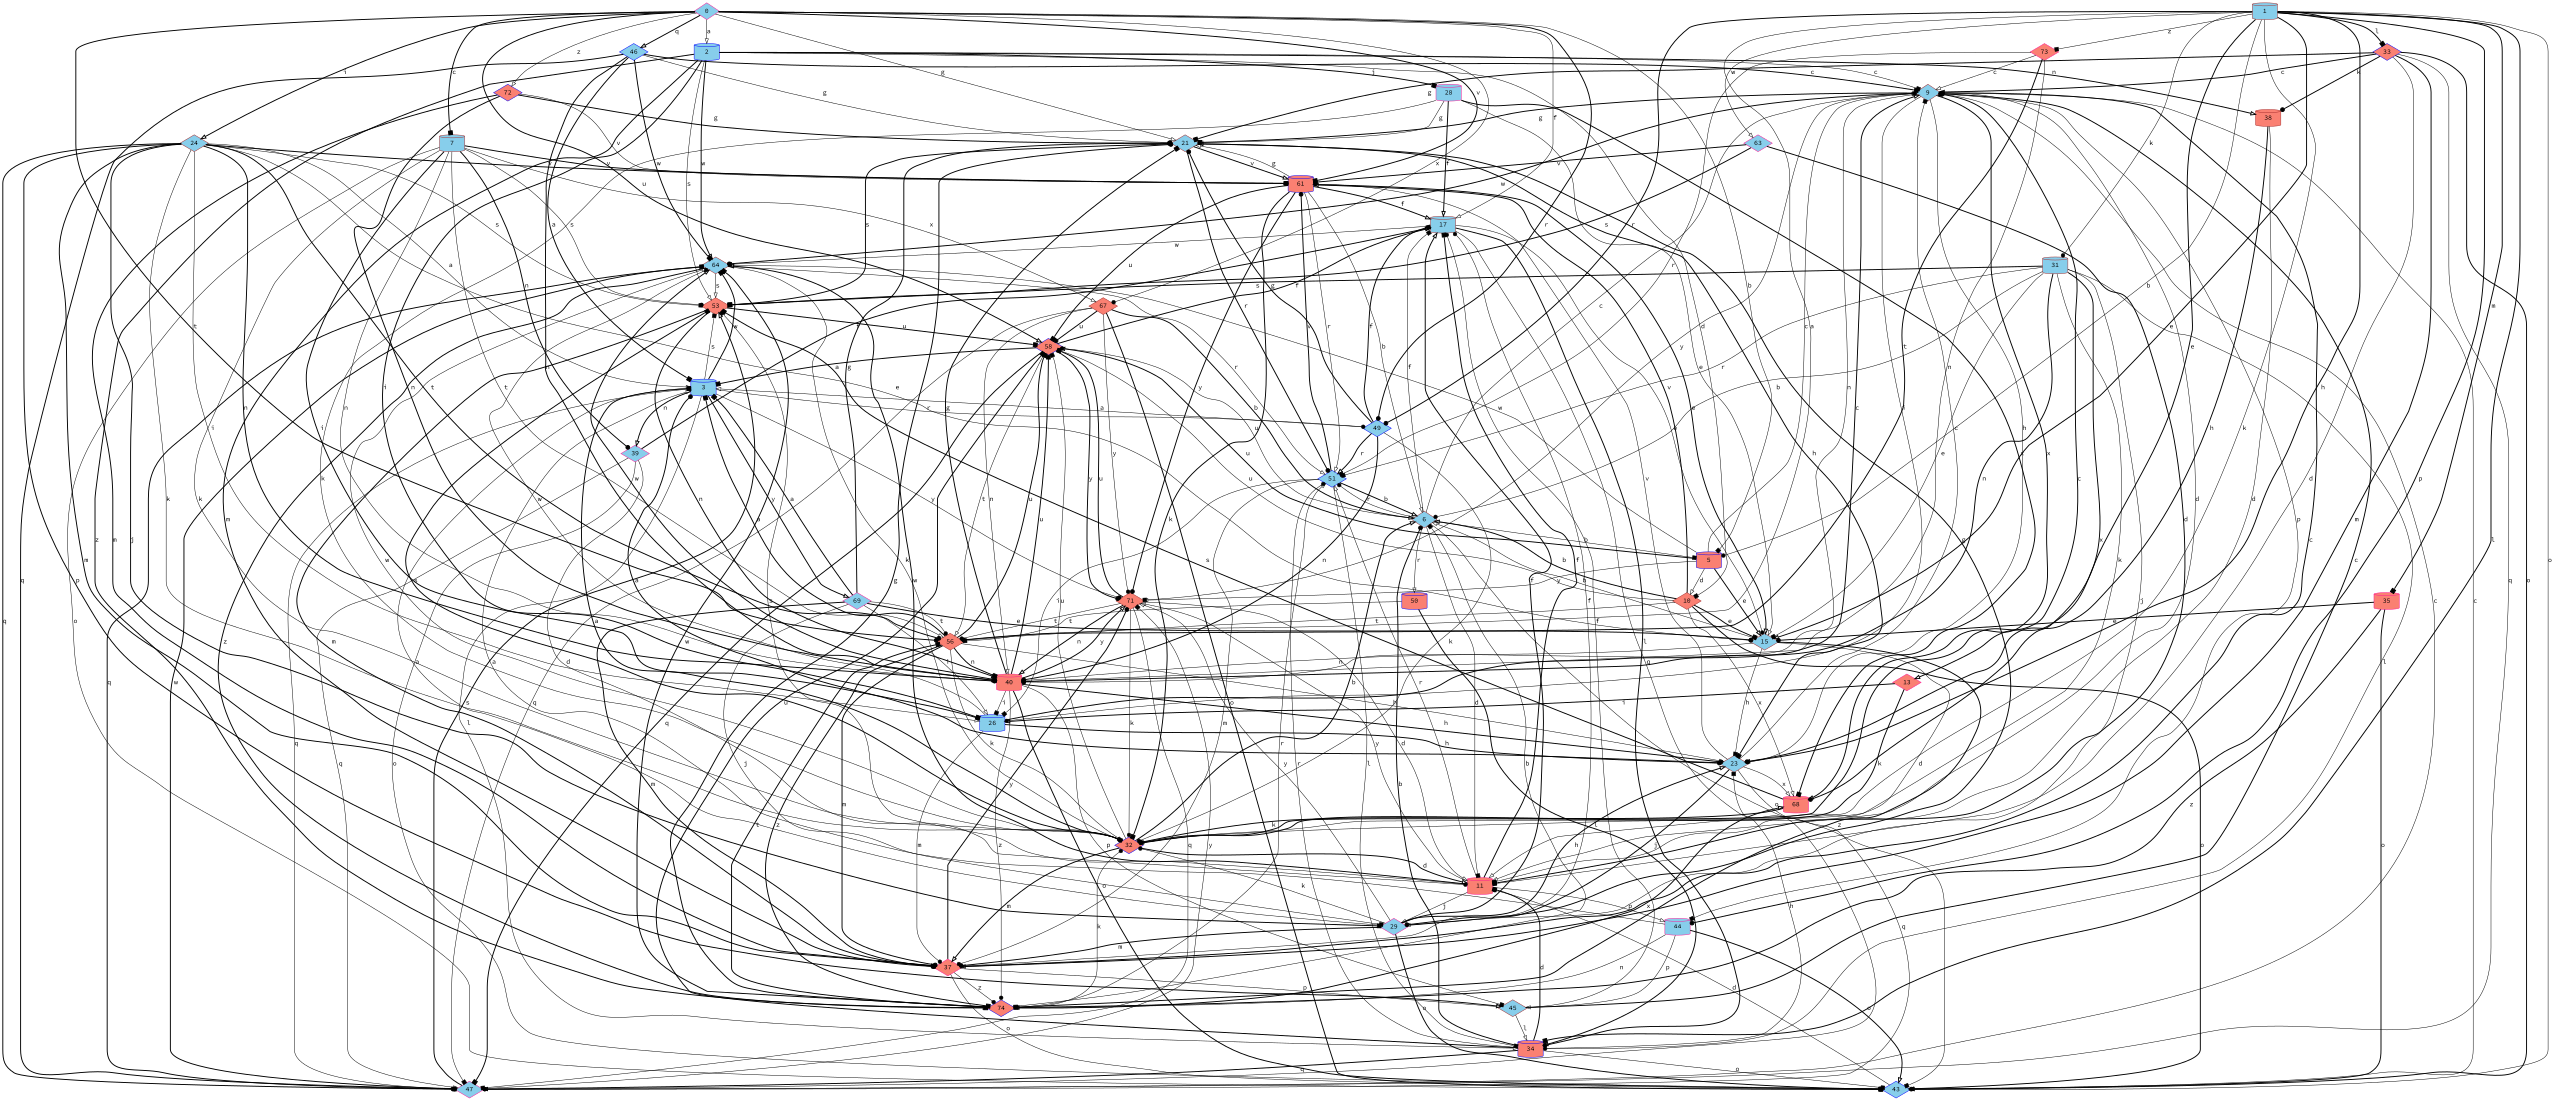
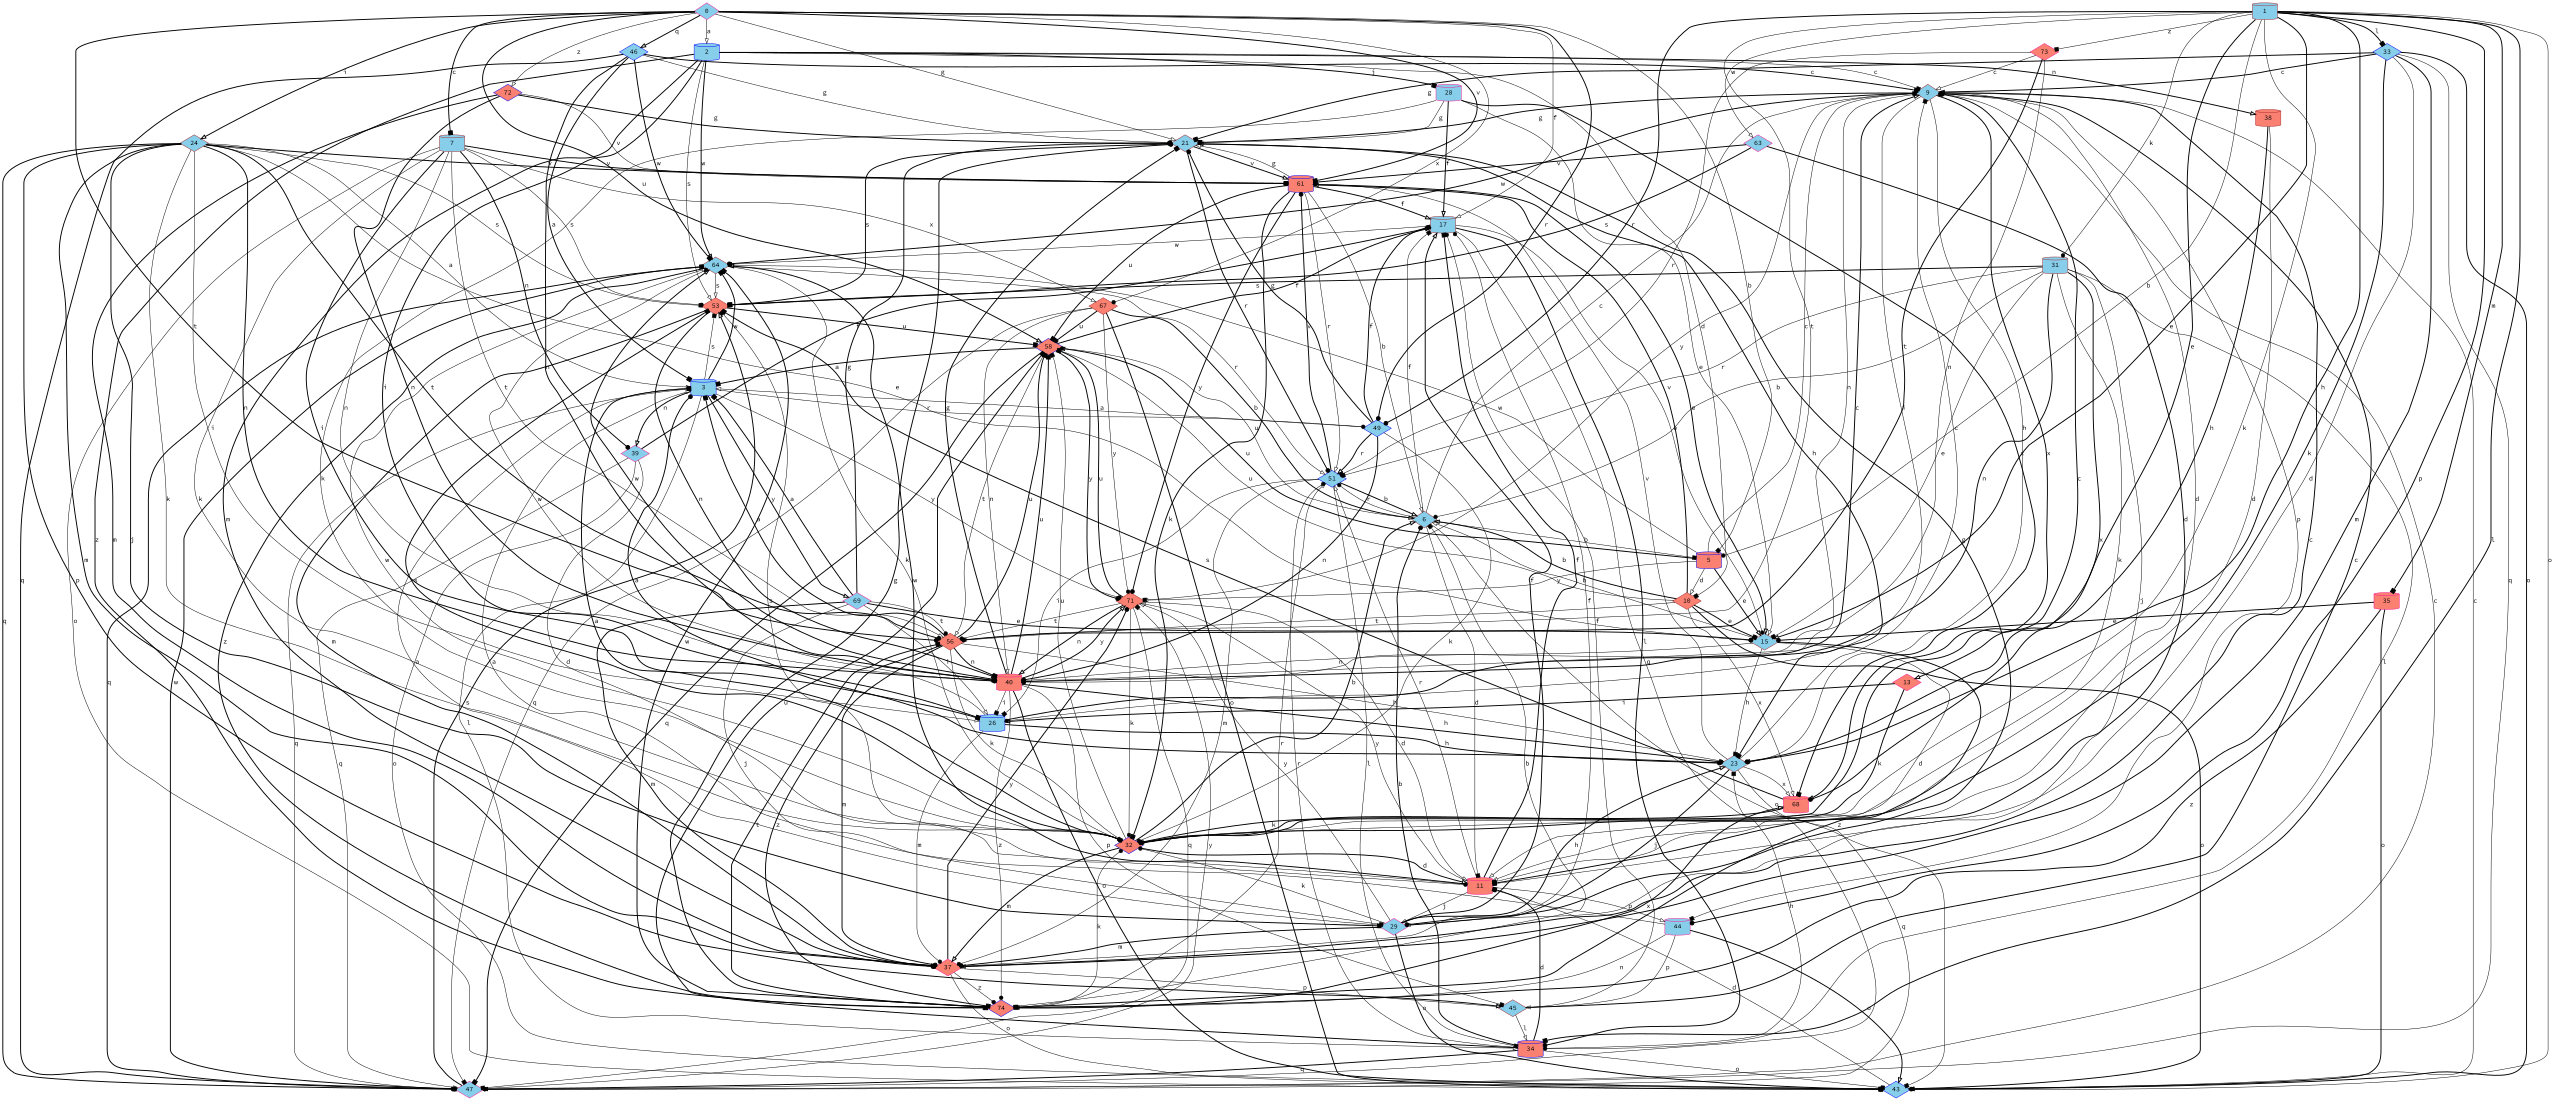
  strict digraph {
    fontname="Source Code Pro"
    node [color=brown fillcolor=skyblue fontname="Source Code Pro" shape=diamond style=filled]
    edge [arrowhead=onormal fontname="Source Code Pro" style=bold]
    0 [color=deeppink]
    2 [color=blue shape=cylinder]
    5 [color=blue fillcolor=salmon shape=cylinder]
    7 [shape=cylinder]
    17 [shape=cylinder]
    21
    24
    46 [color=blue]
    49 [color=blue]
    56 [fillcolor=salmon]
    58 [color=blue fillcolor=salmon]
    61 [color=blue fillcolor=salmon shape=cylinder]
    67 [fillcolor=salmon]
    72 [color=blue fillcolor=salmon]
    9
    10 [fillcolor=salmon]
    26 [color=blue shape=cylinder]
    28 [color=deeppink shape=cylinder]
    37 [color=deeppink fillcolor=salmon]
    38 [fillcolor=salmon shape=cylinder]
    53 [fillcolor=salmon]
    64
    74 [color=blue fillcolor=salmon]
    15
    71 [fillcolor=salmon]
    32 [color=blue fillcolor=salmon]
    43 [color=blue]
    39 [color=deeppink]
    40 [color=deeppink fillcolor=salmon shape=cylinder]
    34 [color=blue fillcolor=salmon shape=cylinder]
    47 [color=deeppink]
    23
    51 [color=blue]
    3 [color=blue shape=cylinder]
    29 [color=deeppink]
    45
    6
    1 [shape=cylinder]
    13 [color=deeppink fillcolor=salmon]
    31 [shape=cylinder]
-   33 [color=blue fillcolor=salmon]
+   33 [color=blue]
    35 [color=deeppink fillcolor=salmon shape=cylinder]
    44 [color=deeppink shape=cylinder]
    63 [color=deeppink]
    73 [color=deeppink fillcolor=salmon]
    11 [color=deeppink fillcolor=salmon shape=cylinder]
    68 [color=deeppink fillcolor=salmon shape=cylinder]
    69 [color=deeppink]
-   50 [color=blue fillcolor=salmon shape=cylinder]
    0 -> 2 [label=a style=solid]
    0 -> 5 [arrowhead=box label=b style=solid]
    0 -> 7 [arrowhead=box label=c]
    0 -> 17 [label=f style=solid]
    0 -> 21 [label=g style=solid]
    0 -> 24 [label=i]
    0 -> 46 [label=q]
    0 -> 49 [arrowhead=dot label=r]
    0 -> 56 [arrowhead=dot label=t]
    0 -> 58 [label=u]
    0 -> 61 [arrowhead=box label=v]
    0 -> 67 [arrowhead=dot label=x style=solid]
    0 -> 72 [label=z style=solid]
    2 -> 9 [arrowhead=box label=c style=solid]
    2 -> 10 [arrowhead=box label=d style=solid]
    2 -> 26 [arrowhead=box label=i]
    2 -> 28 [arrowhead=box label=j]
    2 -> 37 [arrowhead=dot label=m]
    2 -> 38 [label=n]
    2 -> 53 [label=s style=solid]
    2 -> 64 [label=w]
    2 -> 74 [arrowhead=box label=z]
    5 -> 58 [label=u]
-   5 -> 9 [label=c style=solid]
+   5 -> 9 [arrowhead=dot label=c style=solid]
    5 -> 10 [label=d style=solid]
    5 -> 64 [label=w style=solid]
    5 -> 15 [label=e]
    5 -> 71 [label=y style=solid]
    7 -> 56 [label=t style=solid]
    7 -> 61 [arrowhead=box label=v]
    7 -> 67 [label=x style=solid]
    7 -> 26 [arrowhead=dot label=i]
    7 -> 53 [arrowhead=dot label=s style=solid]
    7 -> 32 [arrowhead=box label=k style=solid]
    7 -> 43 [arrowhead=box label=o style=solid]
    7 -> 39 [arrowhead=dot label=n]
    7 -> 40 [arrowhead=dot label=n style=solid]
    17 -> 64 [arrowhead=box label=w style=solid]
    17 -> 15 [arrowhead=dot label=e style=solid]
    17 -> 34 [arrowhead=dot label=l]
    17 -> 47 [arrowhead=dot label=q style=solid]
    21 -> 61 [label=v]
    21 -> 53 [arrowhead=box label=s]
    21 -> 23 [arrowhead=box label=h]
    21 -> 51 [arrowhead=dot label=r]
    24 -> 56 [arrowhead=dot label=t]
    24 -> 61 [arrowhead=dot label=v]
    24 -> 26 [label=i style=solid]
    24 -> 37 [label=m]
    24 -> 53 [arrowhead=box label=s style=solid]
    24 -> 15 [arrowhead=dot label=e style=solid]
    24 -> 32 [label=k style=solid]
    24 -> 40 [arrowhead=dot label=n]
    24 -> 47 [arrowhead=dot label=q]
    24 -> 3 [label=a style=solid]
    24 -> 29 [arrowhead=box label=j]
    24 -> 45 [label=p]
    46 -> 21 [arrowhead=dot label=g style=solid]
    46 -> 9 [arrowhead=box label=c]
    46 -> 64 [arrowhead=box label=w]
    46 -> 40 [label=n]
    46 -> 47 [label=q]
    46 -> 3 [arrowhead=box label=a]
    49 -> 17 [arrowhead=box label=f]
    49 -> 21 [arrowhead=dot label=g]
    49 -> 32 [arrowhead=dot label=k style=solid]
    49 -> 40 [arrowhead=dot label=n]
    49 -> 51 [label=r]
    49 -> 3 [label=a style=solid]
    56 -> 58 [arrowhead=box label=u]
    56 -> 37 [arrowhead=dot label=m]
    56 -> 74 [arrowhead=box label=z]
    56 -> 32 [label=k style=solid]
    56 -> 40 [arrowhead=box label=n]
    56 -> 23 [label=h style=solid]
    56 -> 3 [arrowhead=box label=a]
    58 -> 17 [label=f]
    58 -> 56 [label=t style=solid]
    58 -> 71 [arrowhead=dot label=y]
    58 -> 47 [arrowhead=box label=q]
    58 -> 3 [arrowhead=box label=a]
    61 -> 17 [label=f]
    61 -> 21 [label=g style=solid]
    61 -> 58 [arrowhead=box label=u]
    61 -> 15 [label=e]
    61 -> 71 [arrowhead=dot label=y]
    61 -> 32 [arrowhead=box label=k]
    61 -> 51 [label=r style=solid]
    61 -> 6 [label=b style=solid]
    67 -> 58 [arrowhead=dot label=u]
    67 -> 71 [arrowhead=dot label=y style=solid]
    67 -> 43 [arrowhead=box label=o]
    67 -> 40 [label=n style=solid]
    67 -> 47 [arrowhead=box label=q style=solid]
    67 -> 6 [label=b]
    72 -> 21 [arrowhead=dot label=g]
    72 -> 61 [label=v style=solid]
    72 -> 37 [arrowhead=dot label=m]
    72 -> 40 [arrowhead=box label=n]
    9 -> 21 [arrowhead=box label=g]
    9 -> 26 [arrowhead=dot label=i style=solid]
    9 -> 64 [arrowhead=dot label=w]
    9 -> 71 [arrowhead=box label=y style=solid]
    9 -> 40 [arrowhead=dot label=n style=solid]
    9 -> 23 [arrowhead=dot label=h style=solid]
    9 -> 44 [arrowhead=box label=p style=solid]
    9 -> 11 [label=d style=solid]
    9 -> 68 [label=x]
    10 -> 56 [arrowhead=dot label=t style=solid]
    10 -> 58 [arrowhead=dot label=u style=solid]
    10 -> 61 [label=v]
    10 -> 15 [arrowhead=box label=e]
    10 -> 43 [label=o]
    10 -> 6 [label=b]
    10 -> 68 [label=x style=solid]
    26 -> 9 [label=c]
    26 -> 37 [arrowhead=dot label=m style=solid]
    26 -> 64 [arrowhead=dot label=w style=solid]
    26 -> 23 [arrowhead=dot label=h]
    28 -> 17 [label=f]
    28 -> 21 [label=g style=solid]
    28 -> 15 [label=e style=solid]
    28 -> 32 [label=k style=solid]
    28 -> 68 [arrowhead=box label=x]
    37 -> 17 [arrowhead=dot label=f style=solid]
    37 -> 9 [arrowhead=dot label=c]
    37 -> 74 [arrowhead=dot label=z style=solid]
    37 -> 71 [arrowhead=dot label=y]
    37 -> 43 [arrowhead=box label=o style=solid]
    37 -> 45 [label=p style=solid]
    38 -> 23 [label=h]
    38 -> 11 [arrowhead=box label=d style=solid]
    53 -> 58 [arrowhead=box label=u]
    53 -> 37 [arrowhead=box label=m]
    53 -> 40 [label=n]
    64 -> 53 [label=s style=solid]
    64 -> 74 [label=z]
    64 -> 32 [arrowhead=dot label=k style=solid]
    64 -> 47 [arrowhead=box label=q]
    64 -> 51 [label=r style=solid]
    74 -> 21 [arrowhead=dot label=g]
    74 -> 56 [arrowhead=box label=t]
    74 -> 64 [arrowhead=box label=w]
    74 -> 32 [arrowhead=dot label=k style=solid]
    74 -> 51 [label=r style=solid]
    74 -> 6 [arrowhead=box label=b style=solid]
    74 -> 68 [label=x]
    15 -> 74 [arrowhead=box label=z]
    15 -> 40 [arrowhead=dot label=n style=solid]
    15 -> 23 [arrowhead=box label=h style=solid]
    15 -> 6 [label=b style=solid]
    15 -> 11 [label=d style=solid]
    71 -> 56 [arrowhead=dot label=t style=solid]
    71 -> 58 [arrowhead=box label=u]
    71 -> 32 [arrowhead=dot label=k style=solid]
    71 -> 40 [label=n]
    71 -> 47 [arrowhead=box label=q style=solid]
    71 -> 11 [label=d style=solid]
    32 -> 58 [arrowhead=box label=u style=solid]
    32 -> 9 [arrowhead=box label=c]
    32 -> 37 [label=m]
    32 -> 53 [arrowhead=box label=s]
    32 -> 64 [label=w style=solid]
    32 -> 3 [arrowhead=box label=a]
    32 -> 6 [label=b]
    32 -> 11 [label=d]
    43 -> 9 [arrowhead=box label=c style=solid]
    43 -> 11 [arrowhead=dot label=d style=solid]
    39 -> 17 [label=f]
    39 -> 43 [arrowhead=dot label=o style=solid]
    39 -> 47 [label=q style=solid]
    39 -> 11 [arrowhead=dot label=d style=solid]
    40 -> 21 [arrowhead=box label=g]
    40 -> 58 [arrowhead=box label=u]
    40 -> 26 [arrowhead=box label=i style=solid]
    40 -> 64 [label=w]
    40 -> 74 [arrowhead=dot label=z style=solid]
    40 -> 71 [label=y]
    40 -> 43 [arrowhead=box label=o]
    40 -> 23 [arrowhead=dot label=h]
    40 -> 45 [arrowhead=box label=p style=solid]
    34 -> 58 [arrowhead=box label=u]
    34 -> 43 [arrowhead=box label=o style=solid]
    34 -> 47 [label=q]
    34 -> 23 [arrowhead=box label=h style=solid]
    34 -> 51 [arrowhead=dot label=r style=solid]
    34 -> 6 [arrowhead=dot label=b]
    34 -> 11 [arrowhead=box label=d]
    47 -> 9 [label=c style=solid]
    47 -> 53 [label=s]
    47 -> 64 [arrowhead=box label=w]
    47 -> 71 [arrowhead=box label=y style=solid]
    23 -> 61 [arrowhead=dot label=v style=solid]
    23 -> 9 [arrowhead=box label=c style=solid]
    23 -> 47 [arrowhead=dot label=q style=solid]
    23 -> 3 [arrowhead=dot label=a]
    23 -> 29 [arrowhead=dot label=j]
    23 -> 68 [label=x style=solid]
    51 -> 61 [arrowhead=dot label=v]
    51 -> 26 [arrowhead=box label=i style=solid]
    51 -> 37 [arrowhead=dot label=m style=solid]
    51 -> 34 [arrowhead=box label=l style=solid]
    51 -> 6 [label=b]
    3 -> 49 [arrowhead=dot label=r style=solid]
    3 -> 53 [arrowhead=box label=s style=solid]
    3 -> 64 [arrowhead=box label=w]
    3 -> 71 [arrowhead=dot label=y style=solid]
    3 -> 39 [label=n]
    3 -> 34 [label=l style=solid]
    3 -> 47 [label=q style=solid]
    3 -> 69 [label=y]
    29 -> 17 [label=f]
    29 -> 21 [label=g]
    29 -> 37 [arrowhead=dot label=m]
    29 -> 71 [label=y style=solid]
    29 -> 32 [arrowhead=dot label=k style=solid]
    29 -> 43 [arrowhead=dot label=o]
    29 -> 23 [label=h]
    29 -> 3 [arrowhead=box label=a style=solid]
    45 -> 17 [arrowhead=dot label=f style=solid]
    45 -> 9 [label=c]
    45 -> 34 [label=l style=solid]
    6 -> 5 [arrowhead=box label=b style=solid]
    6 -> 17 [arrowhead=box label=f style=solid]
    6 -> 58 [arrowhead=dot label=u style=solid]
    6 -> 9 [arrowhead=box label=c style=solid]
    6 -> 43 [arrowhead=box label=o style=solid]
    6 -> 51 [arrowhead=dot label=r style=solid]
    6 -> 11 [arrowhead=box label=d style=solid]
-   6 -> 50 [label=r style=solid]
    1 -> 5 [arrowhead=dot label=b style=solid]
    1 -> 49 [arrowhead=dot label=r]
-   1 -> 56 [label=a style=solid]
+   1 -> 56 [label=t style=solid]
    1 -> 15 [label=e]
    1 -> 32 [arrowhead=box label=k style=solid]
    1 -> 43 [label=o style=solid]
    1 -> 34 [arrowhead=box label=l]
    1 -> 23 [arrowhead=dot label=h]
    1 -> 13 [label=e]
    1 -> 31 [arrowhead=dot label=k style=solid]
    1 -> 33 [arrowhead=box label=l]
    1 -> 35 [arrowhead=box label=m]
    1 -> 44 [arrowhead=dot label=p]
    1 -> 63 [label=w style=solid]
    1 -> 73 [arrowhead=box label=z style=solid]
    13 -> 26 [label=i]
    13 -> 32 [arrowhead=dot label=k]
    31 -> 53 [arrowhead=box label=s]
    31 -> 15 [arrowhead=box label=e style=solid]
    31 -> 32 [label=k style=solid]
    31 -> 40 [arrowhead=dot label=n]
    31 -> 34 [arrowhead=dot label=l style=solid]
    31 -> 51 [arrowhead=box label=r style=solid]
    31 -> 29 [label=j style=solid]
    31 -> 6 [arrowhead=dot label=b style=solid]
    31 -> 68 [arrowhead=dot label=x]
    33 -> 21 [arrowhead=box label=g]
    33 -> 9 [label=c]
    33 -> 37 [label=m]
-   33 -> 38 [arrowhead=dot label=k]
+   33 -> 32 [arrowhead=dot label=k]
    33 -> 43 [arrowhead=dot label=o]
    33 -> 47 [arrowhead=dot label=q style=solid]
    33 -> 11 [arrowhead=box label=d style=solid]
    35 -> 74 [label=z]
    35 -> 15 [arrowhead=dot label=e]
    35 -> 43 [label=o]
    44 -> 74 [arrowhead=box label=n style=solid]
    44 -> 43 [label=o]
    44 -> 3 [label=a style=solid]
    44 -> 45 [label=p style=solid]
    63 -> 61 [arrowhead=dot label=v]
    63 -> 53 [arrowhead=box label=s]
    63 -> 11 [arrowhead=box label=d]
    73 -> 56 [arrowhead=dot label=t]
    73 -> 9 [label=c style=solid]
    73 -> 40 [arrowhead=box label=n style=solid]
    73 -> 51 [arrowhead=box label=r style=solid]
    11 -> 17 [arrowhead=box label=f]
    11 -> 53 [arrowhead=box label=s style=solid]
    11 -> 64 [label=w]
    11 -> 71 [label=y style=solid]
    11 -> 51 [label=r style=solid]
    11 -> 29 [label=j style=solid]
    11 -> 44 [label=p style=solid]
    68 -> 53 [arrowhead=box label=s]
    68 -> 32 [arrowhead=dot label=k]
    69 -> 21 [arrowhead=dot label=g]
    69 -> 56 [arrowhead=dot label=t style=solid]
    69 -> 26 [label=i style=solid]
    69 -> 37 [arrowhead=dot label=m]
    69 -> 15 [arrowhead=dot label=e]
    69 -> 3 [arrowhead=box label=a]
    69 -> 29 [arrowhead=box label=j style=solid]
-   50 -> 56 [arrowhead=box label=t style=solid]
-   50 -> 34 [label=l]
  }
